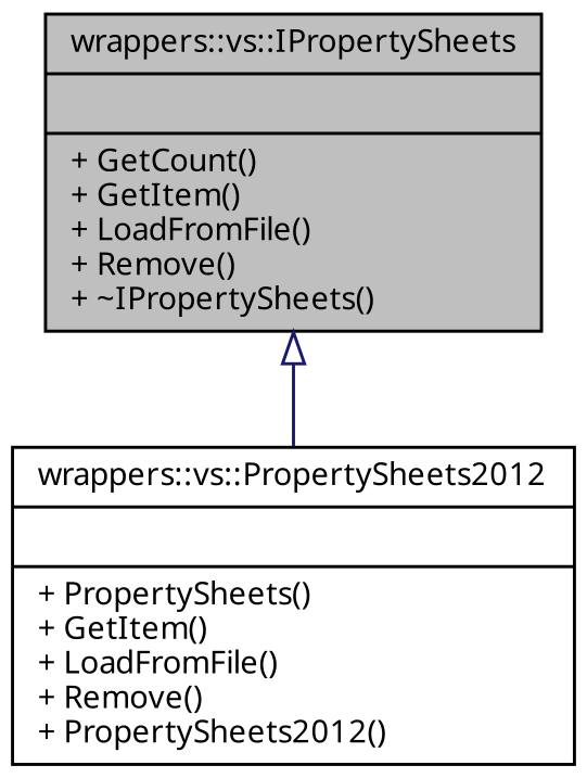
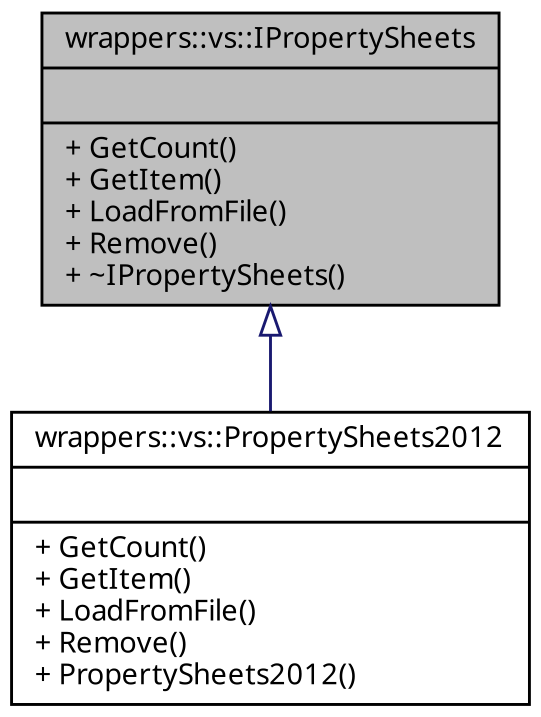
  digraph {
    node [color=black fontname=Verdana fontsize=10 shape=record style=filled]
    n1 [fillcolor=grey75 fontcolor=black height=0.2 label="{wrappers::vs::IPropertySheets\n||+ GetCount()\l+ GetItem()\l+ LoadFromFile()\l+ Remove()\l+ ~IPropertySheets()\l}" width=0.4]
-   n2 [fillcolor=white height=0.2 label="{wrappers::vs::PropertySheets2012\n||+ PropertySheets()\l+ GetItem()\l+ LoadFromFile()\l+ Remove()\l+ PropertySheets2012()\l}" width=0.4]
+   n2 [fillcolor=white height=0.2 label="{wrappers::vs::PropertySheets2012\n||+ GetCount()\l+ GetItem()\l+ LoadFromFile()\l+ Remove()\l+ PropertySheets2012()\l}" width=0.4]
    n1 -> n2 [arrowtail=onormal color=midnightblue dir=back fontname=Verdana fontsize=10 labelfontname=Verdana labelfontsize=10 style=solid]
  }
